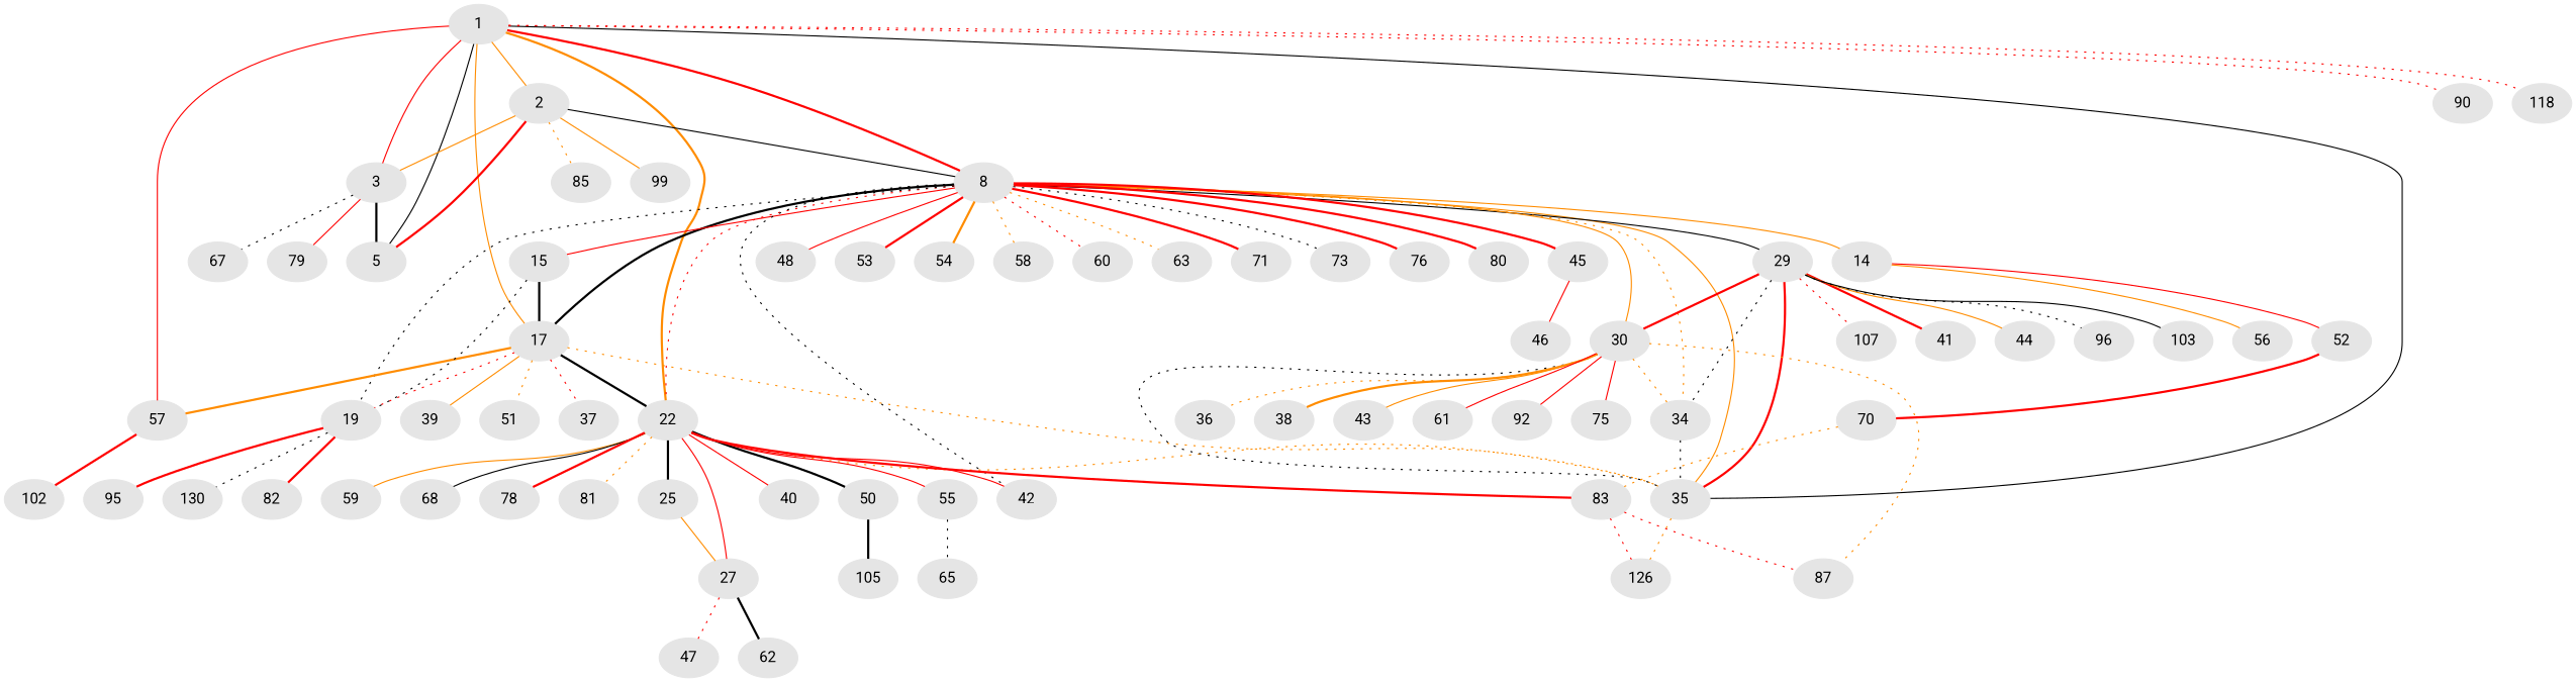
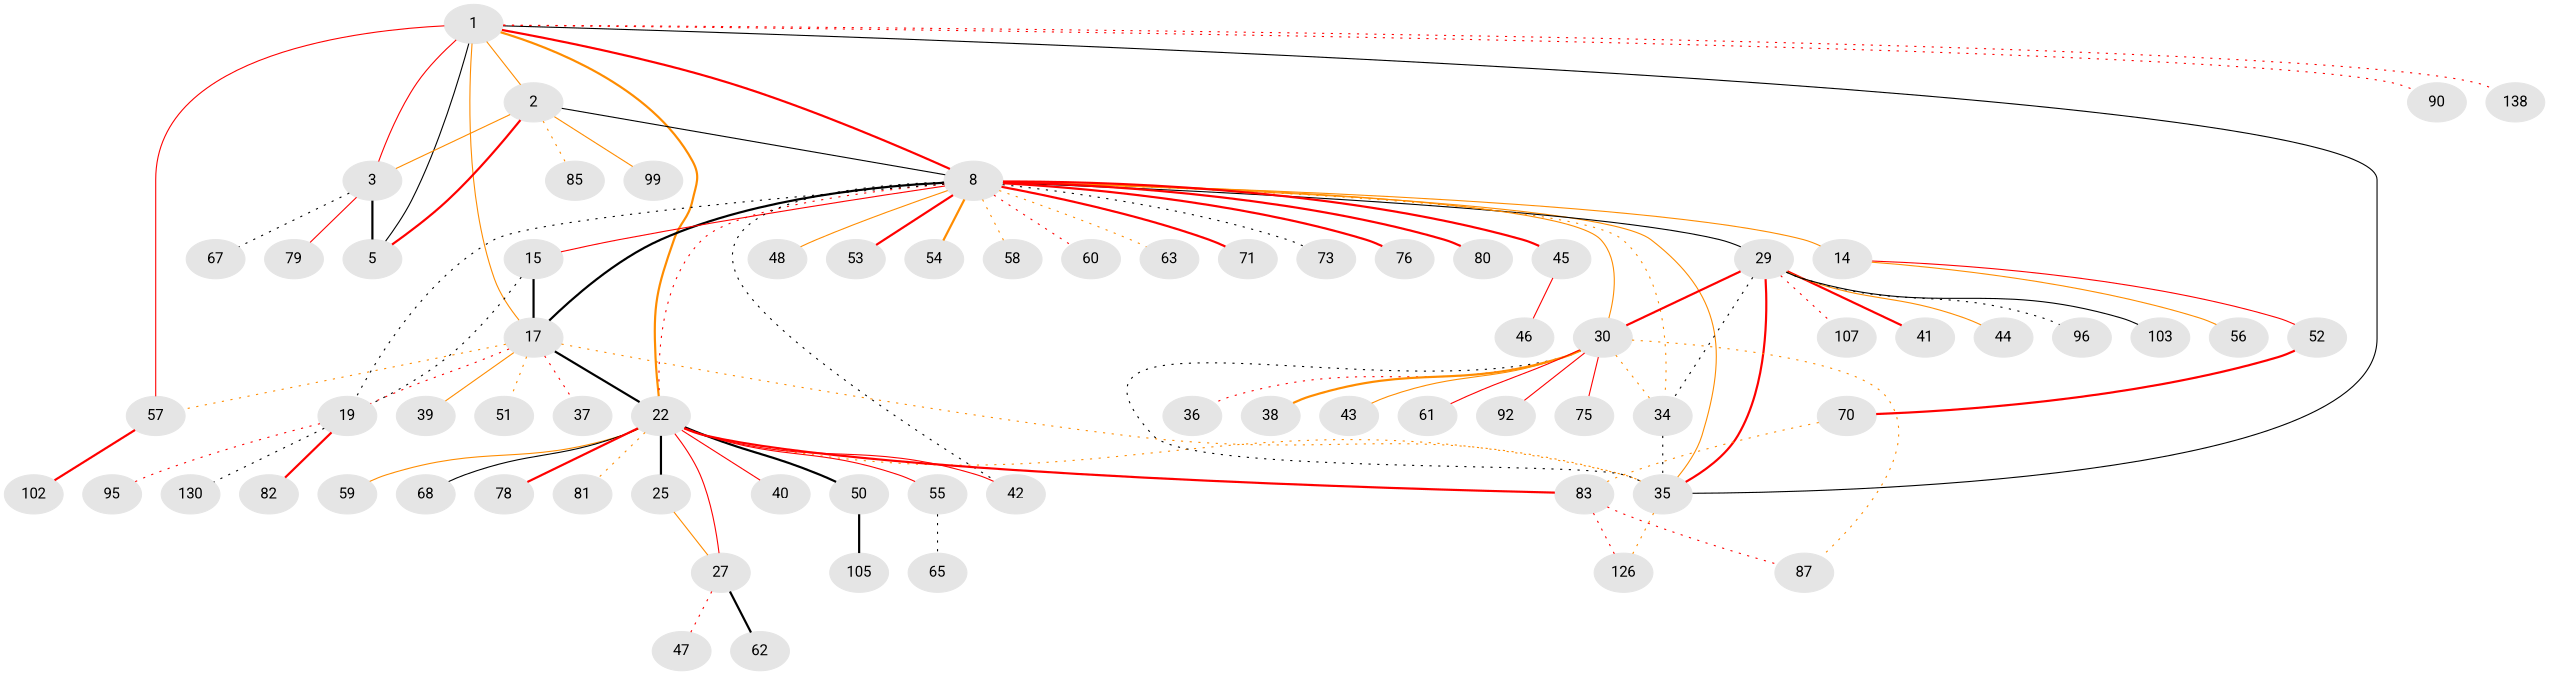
  graph {
    fontname=Roboto
    node [color=gray90 fontname=Roboto style=filled]
    edge [color=red fontname=Roboto style=dotted]
    1 [super="+7+4"]
    2
    3 [super="+64+128"]
    5 [super="+6+131+140"]
    8 [super="+9+12+10+16"]
    17 [super="+20+137+139"]
    22 [super="+116+133+110+28+23+24"]
    35 [super="+69"]
    57
    90
-   138 [label=118]
+   138
    85
    99
    67 [super="+121"]
    79
    14 [super="+89"]
    15
    19
    29
    30 [super="+132+32+31"]
    34 [super="+88"]
    42 [super="+84"]
    45 [super="+49"]
    48
    53
    54
    58 [super="+108"]
    60
    63
    71
    73
    76
    80
    37
    39 [super="+101"]
    51
    25
    27
    40
    50
    55
    59 [super="+74"]
    68
    78
    81
    83
    126
    102
    52
    56
    82
    95
    130
    41
    44 [super="+135"]
    96
    103
    107
    36
    38
    43
    61
    n63 [label=92]
    75
    87
    46
    70 [super="+98"]
    47
    62
    105
    65
    1 -- 2 [color=darkorange style=solid weight=3]
    1 -- 3 [style=solid weight=3]
    1 -- 5 [color=black style=solid weight=6]
    1 -- 8 [style=bold weight=3]
    1 -- 17 [color=darkorange style=solid weight=2]
    1 -- 22 [color=darkorange style=bold]
    1 -- 35 [color=black style=solid]
    1 -- 57 [style=solid]
    1 -- 90
    1 -- 138
    2 -- 3 [color=darkorange style=solid]
    2 -- 5 [style=bold weight=2]
    2 -- 8 [color=black style=solid]
    2 -- 85 [color=darkorange]
    2 -- 99 [color=darkorange style=solid]
    3 -- 5 [color=black style=bold weight=2]
    3 -- 67 [color=black]
    3 -- 79 [style=solid]
    8 -- 17 [color=black style=bold weight=6]
    8 -- 22
    8 -- 35 [color=darkorange style=solid weight=2]
    8 -- 14 [color=darkorange style=solid weight=6]
    8 -- 15 [style=solid weight=3]
    8 -- 19 [color=black weight=3]
    8 -- 29 [color=black style=solid]
    8 -- 30 [color=darkorange style=solid weight=4]
    8 -- 34 [color=darkorange]
    8 -- 42 [color=black weight=2]
    8 -- 45 [style=bold]
-   8 -- 48 [style=solid]
+   8 -- 48 [color=darkorange style=solid]
    8 -- 53 [style=bold]
    8 -- 54 [color=darkorange style=bold]
    8 -- 58 [color=darkorange]
    8 -- 60
    8 -- 63 [color=darkorange]
    8 -- 71 [style=bold]
    8 -- 73 [color=black]
    8 -- 76 [style=bold]
    8 -- 80 [style=bold]
    17 -- 22 [color=black style=bold weight=2]
    17 -- 35 [color=darkorange]
-   17 -- 57 [color=darkorange style=bold]
+   17 -- 57 [color=darkorange]
    17 -- 19 [weight=2]
    17 -- 37
    17 -- 39 [color=darkorange style=solid]
    17 -- 51 [color=darkorange]
    22 -- 35 [color=darkorange]
    22 -- 42 [style=solid]
    22 -- 25 [color=black style=bold weight=5]
    22 -- 27 [style=solid weight=5]
    22 -- 40 [style=solid]
    22 -- 50 [color=black style=bold]
    22 -- 55 [style=solid]
    22 -- 59 [color=darkorange style=solid]
    22 -- 68 [color=black style=solid]
    22 -- 78 [style=bold]
    22 -- 81 [color=darkorange]
    22 -- 83 [style=bold]
    35 -- 126 [color=darkorange]
    57 -- 102 [style=bold]
    14 -- 52 [style=solid]
    14 -- 56 [color=darkorange style=solid]
    15 -- 17 [color=black style=bold weight=2]
    15 -- 19 [color=black]
    19 -- 82 [style=bold]
-   19 -- 95 [style=bold]
+   19 -- 95
    19 -- 130 [color=black]
    29 -- 35 [style=bold]
    29 -- 30 [style=bold weight=3]
    29 -- 34 [color=black]
    29 -- 41 [style=bold]
    29 -- 44 [color=darkorange style=solid]
    29 -- 96 [color=black]
    29 -- 103 [color=black style=solid]
    29 -- 107
    30 -- 35 [color=black weight=3]
    30 -- 34 [color=darkorange weight=3]
-   30 -- 36 [color=darkorange]
+   30 -- 36
    30 -- 38 [color=darkorange style=bold]
    30 -- 43 [color=darkorange style=solid]
    30 -- 61 [style=solid]
    30 -- n63 [style=solid]
    30 -- 75 [style=solid]
    30 -- 87 [color=darkorange]
    34 -- 35 [color=black]
    45 -- 46 [style=solid]
    25 -- 27 [color=darkorange style=solid]
    27 -- 47
    27 -- 62 [color=black style=bold]
    50 -- 105 [color=black style=bold]
    55 -- 65 [color=black]
    83 -- 126
    83 -- 87
    52 -- 70 [style=bold]
    70 -- 83 [color=darkorange]
  }
